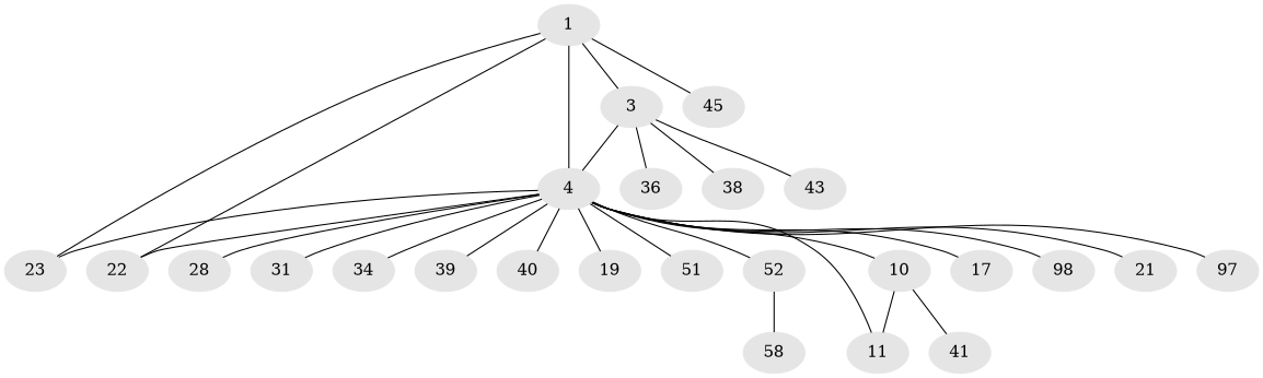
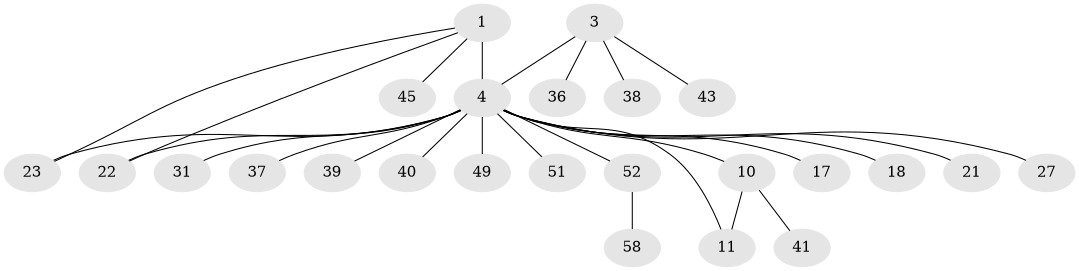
  graph {
    node [color=gray90 style=filled]
    1 [super="+2+19+13+32+24"]
    3
    4 [super="+5+6+7"]
    23 [super="+55+44"]
    n5 [label=22 super="+54"]
    45
    36
    38
    43
    11 [super="+22+60"]
    10 [super="+26+64+12"]
    17 [super="+47"]
-   18 [label=98]
+   18
    21
-   27 [label=97]
-   28
+   27
    31 [super="+63"]
-   37 [label=34]
+   37
    39
    40
-   49 [label=19]
+   49
    51
    52 [super="+62"]
    41 [super="+53+42"]
    58
-   1 -- 3 [weight=2]
    1 -- 4 [weight=5]
    1 -- 23
    1 -- n5
    1 -- 45
    3 -- 4
    3 -- 36
    3 -- 38
    3 -- 43
    4 -- 23
    4 -- n5
    4 -- 11
    4 -- 10
    4 -- 17
    4 -- 18
    4 -- 21
    4 -- 27
-   4 -- 28
    4 -- 31
    4 -- 37
    4 -- 39
    4 -- 40
    4 -- 49
    4 -- 51
    4 -- 52
    10 -- 11 [weight=2]
    10 -- 41
    52 -- 58
  }
